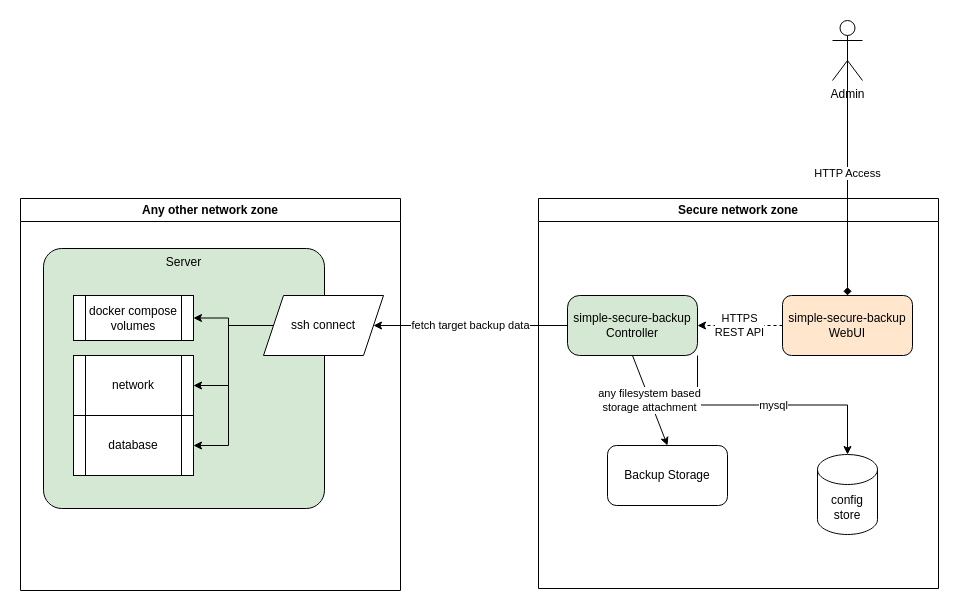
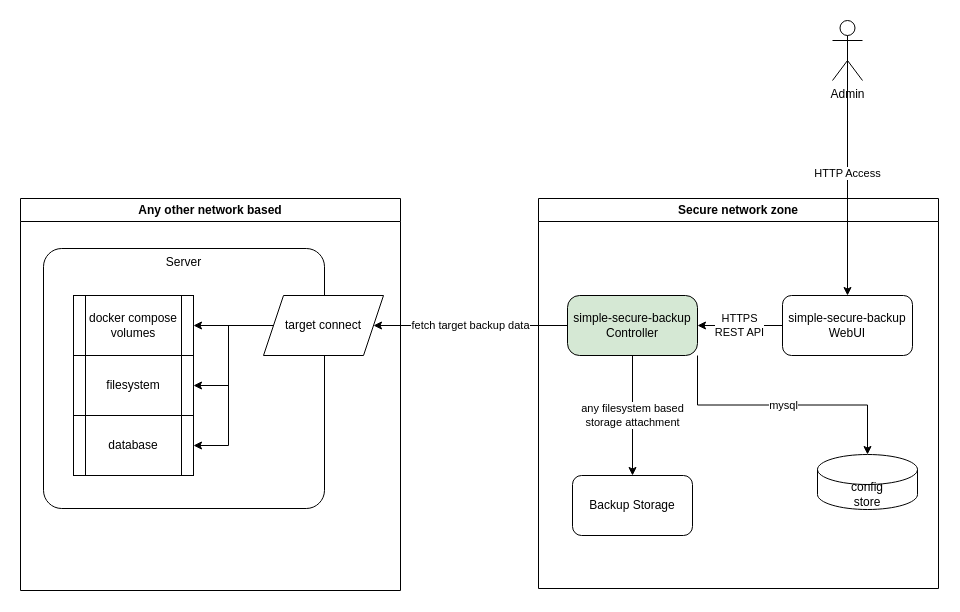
  <mxCell id="0" />
  <mxCell id="1" parent="0" />
  <mxCell id="2" value="Secure network zone" style="swimlane;whiteSpace=wrap;html=1;" vertex="1" parent="1"><mxGeometry x="538" y="198" width="400" height="390" as="geometry" /></mxCell>
  <mxCell id="3" value="mysql" style="edgeStyle=orthogonalEdgeStyle;rounded=0;orthogonalLoop=1;jettySize=auto;html=1;exitX=1;exitY=1;exitDx=0;exitDy=0;" edge="1" parent="2" source="4" target="9"><mxGeometry relative="1" as="geometry" /></mxCell>
  <mxCell id="4" value="simple-secure-backup Controller" style="rounded=1;whiteSpace=wrap;html=1;arcSize=20;fillColor=#d5e8d4;" vertex="1" parent="2"><mxGeometry x="29" y="97" width="130" height="60" as="geometry" /></mxCell>
- <mxCell id="5" value="Backup Storage" style="rounded=1;whiteSpace=wrap;html=1;" vertex="1" parent="2"><mxGeometry x="69" y="247" width="120" height="60" as="geometry" /></mxCell>
+ <mxCell id="5" value="Backup Storage" style="rounded=1;whiteSpace=wrap;html=1;" vertex="1" parent="2"><mxGeometry x="34" y="277" width="120" height="60" as="geometry" /></mxCell>
  <mxCell id="6" value="&lt;div&gt;any filesystem based&lt;/div&gt;&lt;div&gt;storage attachment&lt;br&gt;&lt;/div&gt;" style="endArrow=classic;html=1;rounded=0;entryX=0.5;entryY=0;entryDx=0;entryDy=0;exitX=0.5;exitY=1;exitDx=0;exitDy=0;" edge="1" parent="2" source="4" target="5"><mxGeometry width="50" height="50" relative="1" as="geometry"><mxPoint x="-141" y="257" as="sourcePoint" /><mxPoint x="-91" y="207" as="targetPoint" /></mxGeometry></mxCell>
- <mxCell id="7" value="&lt;div&gt;HTTPS&lt;/div&gt;&lt;div&gt;REST API&lt;br&gt;&lt;/div&gt;" style="edgeStyle=orthogonalEdgeStyle;rounded=0;orthogonalLoop=1;jettySize=auto;html=1;exitX=0;exitY=0.5;exitDx=0;exitDy=0;entryX=1;entryY=0.5;entryDx=0;entryDy=0;dashed=1;" edge="1" parent="2" source="8" target="4"><mxGeometry relative="1" as="geometry" /></mxCell>
- <mxCell id="8" value="&lt;div&gt;simple-secure-backup&lt;/div&gt;&lt;div&gt;WebUI&lt;br&gt;&lt;/div&gt;" style="rounded=1;whiteSpace=wrap;html=1;fillColor=#ffe6cc;" vertex="1" parent="2"><mxGeometry x="244" y="97" width="130" height="60" as="geometry" /></mxCell>
- <mxCell id="9" value="&lt;div&gt;config&lt;/div&gt;&lt;div&gt;store&lt;br&gt;&lt;/div&gt;" style="shape=cylinder3;whiteSpace=wrap;html=1;boundedLbl=1;backgroundOutline=1;size=15;" vertex="1" parent="2"><mxGeometry x="279" y="256" width="60" height="80" as="geometry" /></mxCell>
- <mxCell id="10" value="HTTP Access" style="edgeStyle=orthogonalEdgeStyle;rounded=0;orthogonalLoop=1;jettySize=auto;html=1;exitX=0.5;exitY=0.5;exitDx=0;exitDy=0;exitPerimeter=0;entryX=0.5;entryY=0;entryDx=0;entryDy=0;endArrow=diamond;" edge="1" parent="1" source="11" target="8"><mxGeometry relative="1" as="geometry" /></mxCell>
+ <mxCell id="7" value="&lt;div&gt;HTTPS&lt;/div&gt;&lt;div&gt;REST API&lt;br&gt;&lt;/div&gt;" style="edgeStyle=orthogonalEdgeStyle;rounded=0;orthogonalLoop=1;jettySize=auto;html=1;exitX=0;exitY=0.5;exitDx=0;exitDy=0;entryX=1;entryY=0.5;entryDx=0;entryDy=0;" edge="1" parent="2" source="8" target="4"><mxGeometry relative="1" as="geometry" /></mxCell>
+ <mxCell id="8" value="&lt;div&gt;simple-secure-backup&lt;/div&gt;&lt;div&gt;WebUI&lt;br&gt;&lt;/div&gt;" style="rounded=1;whiteSpace=wrap;html=1;" vertex="1" parent="2"><mxGeometry x="244" y="97" width="130" height="60" as="geometry" /></mxCell>
+ <mxCell id="9" value="&lt;div&gt;config&lt;/div&gt;&lt;div&gt;store&lt;br&gt;&lt;/div&gt;" style="shape=cylinder3;whiteSpace=wrap;html=1;boundedLbl=1;backgroundOutline=1;size=15;" vertex="1" parent="2"><mxGeometry x="279" y="256" width="100" height="55" as="geometry" /></mxCell>
+ <mxCell id="10" value="HTTP Access" style="edgeStyle=orthogonalEdgeStyle;rounded=0;orthogonalLoop=1;jettySize=auto;html=1;exitX=0.5;exitY=0.5;exitDx=0;exitDy=0;exitPerimeter=0;entryX=0.5;entryY=0;entryDx=0;entryDy=0;" edge="1" parent="1" source="11" target="8"><mxGeometry relative="1" as="geometry" /></mxCell>
  <mxCell id="11" value="Admin" style="shape=umlActor;verticalLabelPosition=bottom;verticalAlign=top;html=1;outlineConnect=0;" vertex="1" parent="1"><mxGeometry x="832" y="20" width="30" height="60" as="geometry" /></mxCell>
- <mxCell id="12" value="Any other network zone" style="swimlane;whiteSpace=wrap;html=1;" vertex="1" parent="1"><mxGeometry x="20" y="198" width="380" height="392" as="geometry" /></mxCell>
- <mxCell id="13" value="Server" style="rounded=1;whiteSpace=wrap;html=1;arcSize=7;verticalAlign=top;fillColor=#d5e8d4;" vertex="1" parent="12"><mxGeometry x="23" y="50" width="281" height="260" as="geometry" /></mxCell>
- <mxCell id="14" value="&lt;div&gt;docker compose&lt;/div&gt;&lt;div&gt;volumes&lt;br&gt;&lt;/div&gt;" style="shape=process;whiteSpace=wrap;html=1;backgroundOutline=1;" vertex="1" parent="12"><mxGeometry x="53" y="97" width="120" height="45" as="geometry" /></mxCell>
- <mxCell id="15" value="network" style="shape=process;whiteSpace=wrap;html=1;backgroundOutline=1;" vertex="1" parent="12"><mxGeometry x="53" y="157" width="120" height="60" as="geometry" /></mxCell>
+ <mxCell id="12" value="Any other network based" style="swimlane;whiteSpace=wrap;html=1;" vertex="1" parent="1"><mxGeometry x="20" y="198" width="380" height="392" as="geometry" /></mxCell>
+ <mxCell id="13" value="Server" style="rounded=1;whiteSpace=wrap;html=1;arcSize=7;verticalAlign=top;" vertex="1" parent="12"><mxGeometry x="23" y="50" width="281" height="260" as="geometry" /></mxCell>
+ <mxCell id="14" value="&lt;div&gt;docker compose&lt;/div&gt;&lt;div&gt;volumes&lt;br&gt;&lt;/div&gt;" style="shape=process;whiteSpace=wrap;html=1;backgroundOutline=1;" vertex="1" parent="12"><mxGeometry x="53" y="97" width="120" height="60" as="geometry" /></mxCell>
+ <mxCell id="15" value="filesystem" style="shape=process;whiteSpace=wrap;html=1;backgroundOutline=1;" vertex="1" parent="12"><mxGeometry x="53" y="157" width="120" height="60" as="geometry" /></mxCell>
  <mxCell id="16" value="database" style="shape=process;whiteSpace=wrap;html=1;backgroundOutline=1;" vertex="1" parent="12"><mxGeometry x="53" y="217" width="120" height="60" as="geometry" /></mxCell>
  <mxCell id="17" style="edgeStyle=orthogonalEdgeStyle;rounded=0;orthogonalLoop=1;jettySize=auto;html=1;exitX=0;exitY=0.5;exitDx=0;exitDy=0;entryX=1;entryY=0.5;entryDx=0;entryDy=0;" edge="1" parent="12" source="20" target="14"><mxGeometry relative="1" as="geometry" /></mxCell>
  <mxCell id="18" style="edgeStyle=orthogonalEdgeStyle;rounded=0;orthogonalLoop=1;jettySize=auto;html=1;exitX=0;exitY=0.5;exitDx=0;exitDy=0;entryX=1;entryY=0.5;entryDx=0;entryDy=0;" edge="1" parent="12" source="20" target="15"><mxGeometry relative="1" as="geometry" /></mxCell>
  <mxCell id="19" style="edgeStyle=orthogonalEdgeStyle;rounded=0;orthogonalLoop=1;jettySize=auto;html=1;exitX=0;exitY=0.5;exitDx=0;exitDy=0;entryX=1;entryY=0.5;entryDx=0;entryDy=0;" edge="1" parent="12" source="20" target="16"><mxGeometry relative="1" as="geometry" /></mxCell>
- <mxCell id="20" value="ssh connect" style="shape=parallelogram;perimeter=parallelogramPerimeter;whiteSpace=wrap;html=1;fixedSize=1;" vertex="1" parent="12"><mxGeometry x="243" y="97" width="120" height="60" as="geometry" /></mxCell>
+ <mxCell id="20" value="target connect" style="shape=parallelogram;perimeter=parallelogramPerimeter;whiteSpace=wrap;html=1;fixedSize=1;" vertex="1" parent="12"><mxGeometry x="243" y="97" width="120" height="60" as="geometry" /></mxCell>
  <mxCell id="21" value="fetch target backup data" style="edgeStyle=orthogonalEdgeStyle;rounded=0;orthogonalLoop=1;jettySize=auto;html=1;exitX=0;exitY=0.5;exitDx=0;exitDy=0;" edge="1" parent="1" source="4" target="20"><mxGeometry relative="1" as="geometry" /></mxCell>
